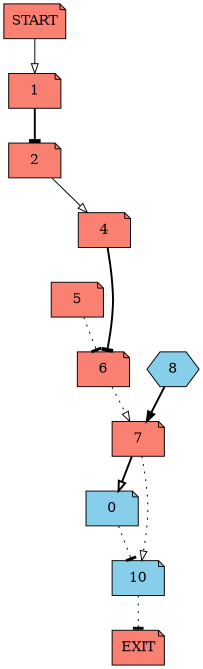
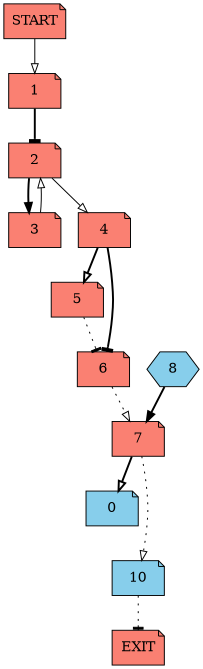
  digraph {
    node [fillcolor=salmon shape=note style=filled]
    edge [arrowhead=onormal style=bold]
    n1 [label=START]
    1
    2
    n4 [label=EXIT]
+   3
    4
    5
    6
    7
    n10 [fillcolor=skyblue label=0]
    10 [fillcolor=skyblue]
    8 [fillcolor=skyblue shape=hexagon]
    n1 -> 1 [style=solid]
    1 -> 2 [arrowhead=tee]
+   2 -> 3 [arrowhead=normal]
    2 -> 4 [style=solid]
+   3 -> 2 [style=solid]
+   4 -> 5
    4 -> 6 [arrowhead=tee]
    5 -> 6 [arrowhead=tee style=dotted]
    6 -> 7 [style=dotted]
    7 -> n10
    7 -> 10 [style=dotted]
-   n10 -> 10 [arrowhead=tee style=dotted]
    10 -> n4 [arrowhead=tee style=dotted]
    8 -> 7 [arrowhead=normal]
  }
